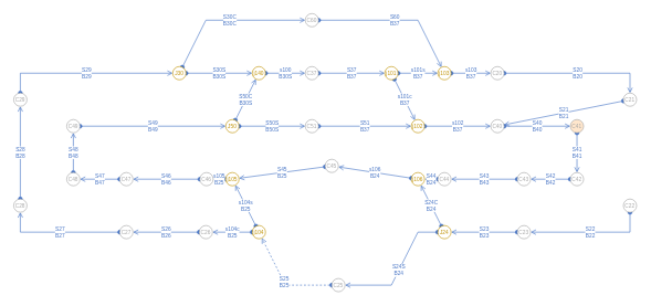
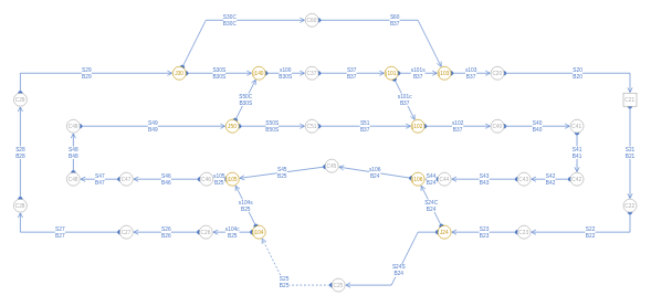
  <mxCell id="0" />
  <mxCell id="1" parent="0" />
  <mxCell id="2" value="S29&lt;br&gt;B29" style="endArrow=open;html=1;rounded=0;startArrow=oval;startFill=1;endFill=0;fontSize=8;fontColor=#4472C4;strokeColor=#4472C4;" parent="1" source="39" target="44" edge="1"><mxGeometry width="100" height="100" relative="1" as="geometry"><mxPoint x="100" y="70" as="sourcePoint" /><mxPoint x="240" y="70" as="targetPoint" /><Array as="points"><mxPoint x="30" y="110" /></Array></mxGeometry></mxCell>
  <mxCell id="3" value="s101c&lt;br&gt;B37" style="endArrow=open;html=1;rounded=0;startArrow=oval;startFill=1;endFill=0;fontSize=8;fontColor=#4472C4;strokeColor=#4472C4;" parent="1" source="40" target="52" edge="1"><mxGeometry width="100" height="100" relative="1" as="geometry"><mxPoint x="380" y="140" as="sourcePoint" /><mxPoint x="520" y="140" as="targetPoint" /></mxGeometry></mxCell>
  <mxCell id="4" value="s101s&lt;br&gt;B37" style="endArrow=open;html=1;rounded=0;startArrow=oval;startFill=1;endFill=0;fontSize=8;fontColor=#4472C4;strokeColor=#4472C4;" parent="1" source="40" target="41" edge="1"><mxGeometry width="100" height="100" relative="1" as="geometry"><mxPoint x="604.434" y="128.963" as="sourcePoint" /><mxPoint x="635.528" y="191.056" as="targetPoint" /></mxGeometry></mxCell>
  <mxCell id="5" value="S37&lt;br&gt;B37" style="endArrow=open;html=1;rounded=0;startArrow=oval;startFill=1;endFill=0;fontSize=8;fontColor=#4472C4;strokeColor=#4472C4;" parent="1" source="50" target="40" edge="1"><mxGeometry width="100" height="100" relative="1" as="geometry"><mxPoint x="490" y="80" as="sourcePoint" /><mxPoint x="615.528" y="191.056" as="targetPoint" /><mxPoint as="offset" /></mxGeometry></mxCell>
  <mxCell id="6" value="S50C&lt;br&gt;B30S" style="endArrow=open;html=1;rounded=0;startArrow=oval;startFill=1;endFill=0;fontSize=8;fontColor=#4472C4;strokeColor=#4472C4;" parent="1" source="43" target="42" edge="1"><mxGeometry width="100" height="100" relative="1" as="geometry"><mxPoint x="564.451" y="128.955" as="sourcePoint" /><mxPoint x="595.509" y="191.065" as="targetPoint" /></mxGeometry></mxCell>
  <mxCell id="7" value="S50S&lt;br&gt;B50S" style="endArrow=open;html=1;rounded=0;startArrow=oval;startFill=1;endFill=0;fontSize=8;fontColor=#4472C4;strokeColor=#4472C4;" parent="1" source="43" target="51" edge="1"><mxGeometry width="100" height="100" relative="1" as="geometry"><mxPoint x="594.451" y="138.955" as="sourcePoint" /><mxPoint x="470" y="210" as="targetPoint" /><mxPoint as="offset" /></mxGeometry></mxCell>
  <mxCell id="8" value="S30S&lt;br&gt;B30S" style="endArrow=open;html=1;rounded=0;startArrow=oval;startFill=1;endFill=0;fontSize=8;fontColor=#4472C4;strokeColor=#4472C4;" parent="1" source="44" target="42" edge="1"><mxGeometry width="100" height="100" relative="1" as="geometry"><mxPoint x="364.472" y="191.056" as="sourcePoint" /><mxPoint x="395.528" y="128.944" as="targetPoint" /></mxGeometry></mxCell>
  <mxCell id="9" value="s106&lt;br&gt;B24" style="endArrow=open;html=1;rounded=0;startArrow=oval;startFill=1;endFill=0;fontSize=8;fontColor=#4472C4;strokeColor=#4472C4;" parent="1" source="48" target="63" edge="1"><mxGeometry width="100" height="100" relative="1" as="geometry"><mxPoint x="500" y="240" as="sourcePoint" /><mxPoint x="420" y="230" as="targetPoint" /></mxGeometry></mxCell>
  <mxCell id="10" value="s105&lt;br&gt;B25" style="endArrow=open;html=1;rounded=0;startArrow=oval;startFill=1;endFill=0;fontSize=8;fontColor=#4472C4;strokeColor=#4472C4;" parent="1" source="45" target="70" edge="1"><mxGeometry width="100" height="100" relative="1" as="geometry"><mxPoint x="360" y="270" as="sourcePoint" /><mxPoint x="270" y="80" as="targetPoint" /></mxGeometry></mxCell>
  <mxCell id="11" value="s104c&lt;br&gt;B25" style="endArrow=open;html=1;rounded=0;startArrow=oval;startFill=1;endFill=0;fontSize=8;fontColor=#4472C4;strokeColor=#4472C4;" parent="1" source="46" target="62" edge="1"><mxGeometry width="100" height="100" relative="1" as="geometry"><mxPoint x="120" y="90" as="sourcePoint" /><mxPoint x="350" y="370" as="targetPoint" /><mxPoint as="offset" /></mxGeometry></mxCell>
  <mxCell id="12" value="S24C&lt;br&gt;B24" style="endArrow=open;html=1;rounded=0;startArrow=oval;startFill=1;endFill=0;fontSize=8;fontColor=#4472C4;strokeColor=#4472C4;" parent="1" source="47" target="48" edge="1"><mxGeometry x="-0.002" width="100" height="100" relative="1" as="geometry"><mxPoint x="620" y="390" as="sourcePoint" /><mxPoint x="580" y="330" as="targetPoint" /><mxPoint as="offset" /></mxGeometry></mxCell>
  <mxCell id="13" value="s104s&lt;br&gt;B25" style="endArrow=open;html=1;rounded=0;startArrow=oval;startFill=1;endFill=0;fontSize=8;fontColor=#4472C4;strokeColor=#4472C4;" parent="1" source="46" target="45" edge="1"><mxGeometry width="100" height="100" relative="1" as="geometry"><mxPoint x="275.545" y="351.047" as="sourcePoint" /><mxPoint x="244.472" y="288.944" as="targetPoint" /></mxGeometry></mxCell>
  <mxCell id="14" value="S46&lt;br&gt;B46" style="endArrow=open;html=1;rounded=0;startArrow=oval;startFill=1;endFill=0;fontSize=8;fontColor=#4472C4;strokeColor=#4472C4;" parent="1" source="70" target="64" edge="1"><mxGeometry width="100" height="100" relative="1" as="geometry"><mxPoint x="410" y="250" as="sourcePoint" /><mxPoint x="280" y="300" as="targetPoint" /></mxGeometry></mxCell>
  <mxCell id="15" value="S25&lt;br&gt;B25" style="endArrow=open;html=1;rounded=0;startArrow=oval;startFill=1;endFill=0;fontSize=8;fontColor=#4472C4;strokeColor=#4472C4;dashed=1;" parent="1" source="69" target="46" edge="1"><mxGeometry x="0.001" width="100" height="100" relative="1" as="geometry"><mxPoint x="465.528" y="421.056" as="sourcePoint" /><mxPoint x="374.472" y="298.944" as="targetPoint" /><Array as="points"><mxPoint x="430" y="430" /></Array><mxPoint as="offset" /></mxGeometry></mxCell>
  <mxCell id="16" value="S27&lt;br&gt;B27" style="endArrow=open;html=1;rounded=0;startArrow=oval;startFill=1;endFill=0;fontSize=8;fontColor=#4472C4;strokeColor=#4472C4;" parent="1" source="68" target="67" edge="1"><mxGeometry x="-0.002" width="100" height="100" relative="1" as="geometry"><mxPoint x="110" y="350" as="sourcePoint" /><mxPoint x="50" y="350" as="targetPoint" /><mxPoint as="offset" /><Array as="points"><mxPoint x="30" y="350" /></Array></mxGeometry></mxCell>
  <mxCell id="17" value="S30C&lt;br&gt;B30C" style="endArrow=open;html=1;rounded=0;startArrow=oval;startFill=1;endFill=0;fontSize=8;fontColor=#4472C4;strokeColor=#4472C4;" parent="1" source="44" target="49" edge="1"><mxGeometry width="100" height="100" relative="1" as="geometry"><mxPoint x="290" y="120" as="sourcePoint" /><mxPoint x="390" y="120" as="targetPoint" /><Array as="points"><mxPoint x="310" y="30" /></Array></mxGeometry></mxCell>
  <mxCell id="18" value="S60&lt;br&gt;B37" style="endArrow=open;html=1;rounded=0;startArrow=oval;startFill=1;endFill=0;fontSize=8;fontColor=#4472C4;strokeColor=#4472C4;" parent="1" source="49" target="41" edge="1"><mxGeometry width="100" height="100" relative="1" as="geometry"><mxPoint x="300" y="130" as="sourcePoint" /><mxPoint x="668" y="70" as="targetPoint" /><Array as="points"><mxPoint x="630" y="30" /></Array></mxGeometry></mxCell>
  <mxCell id="19" value="s100&lt;br&gt;B30S" style="endArrow=open;html=1;rounded=0;startArrow=oval;startFill=1;endFill=0;fontSize=8;fontColor=#4472C4;strokeColor=#4472C4;" parent="1" source="42" target="50" edge="1"><mxGeometry width="100" height="100" relative="1" as="geometry"><mxPoint x="410" y="120" as="sourcePoint" /><mxPoint x="590" y="120" as="targetPoint" /></mxGeometry></mxCell>
  <mxCell id="20" value="S51&lt;br&gt;B37" style="endArrow=open;html=1;rounded=0;startArrow=oval;startFill=1;endFill=0;fontSize=8;fontColor=#4472C4;strokeColor=#4472C4;" parent="1" source="51" target="52" edge="1"><mxGeometry width="100" height="100" relative="1" as="geometry"><mxPoint x="369.864" y="201.644" as="sourcePoint" /><mxPoint x="480" y="220" as="targetPoint" /><mxPoint as="offset" /></mxGeometry></mxCell>
  <mxCell id="21" value="s103&lt;br&gt;B37" style="endArrow=open;html=1;rounded=0;startArrow=oval;startFill=1;endFill=0;fontSize=8;fontColor=#4472C4;strokeColor=#4472C4;" parent="1" source="41" target="54" edge="1"><mxGeometry width="100" height="100" relative="1" as="geometry"><mxPoint x="714" y="120" as="sourcePoint" /><mxPoint x="800" y="150" as="targetPoint" /></mxGeometry></mxCell>
  <mxCell id="22" value="s102&lt;br&gt;B37" style="endArrow=open;html=1;rounded=0;startArrow=oval;startFill=1;endFill=0;fontSize=8;fontColor=#4472C4;strokeColor=#4472C4;" parent="1" source="52" target="53" edge="1"><mxGeometry width="100" height="100" relative="1" as="geometry"><mxPoint x="730" y="120" as="sourcePoint" /><mxPoint x="750" y="120" as="targetPoint" /><mxPoint as="offset" /></mxGeometry></mxCell>
  <mxCell id="23" value="S40&lt;br&gt;B40" style="endArrow=open;html=1;rounded=0;startArrow=oval;startFill=1;endFill=0;fontSize=8;fontColor=#4472C4;strokeColor=#4472C4;" parent="1" source="53" target="55" edge="1"><mxGeometry x="0.007" width="100" height="100" relative="1" as="geometry"><mxPoint x="690" y="200" as="sourcePoint" /><mxPoint x="850" y="270" as="targetPoint" /><mxPoint as="offset" /></mxGeometry></mxCell>
  <mxCell id="24" value="S41&lt;br&gt;B41" style="endArrow=open;html=1;rounded=0;startArrow=oval;startFill=1;endFill=0;fontSize=8;fontColor=#4472C4;strokeColor=#4472C4;" parent="1" source="55" target="56" edge="1"><mxGeometry x="0.007" width="100" height="100" relative="1" as="geometry"><mxPoint x="770" y="200" as="sourcePoint" /><mxPoint x="830" y="250" as="targetPoint" /><mxPoint as="offset" /></mxGeometry></mxCell>
  <mxCell id="25" value="S42&lt;br&gt;B42" style="endArrow=open;html=1;rounded=0;startArrow=oval;startFill=1;endFill=0;fontSize=8;fontColor=#4472C4;strokeColor=#4472C4;" parent="1" source="56" target="57" edge="1"><mxGeometry x="0.007" width="100" height="100" relative="1" as="geometry"><mxPoint x="880" y="210" as="sourcePoint" /><mxPoint x="880" y="270" as="targetPoint" /><mxPoint as="offset" /></mxGeometry></mxCell>
  <mxCell id="26" value="S43&lt;br&gt;B43" style="endArrow=open;html=1;rounded=0;startArrow=oval;startFill=1;endFill=0;fontSize=8;fontColor=#4472C4;strokeColor=#4472C4;" parent="1" source="57" target="58" edge="1"><mxGeometry x="0.007" width="100" height="100" relative="1" as="geometry"><mxPoint x="780.033" y="260.815" as="sourcePoint" /><mxPoint x="760" y="270" as="targetPoint" /><mxPoint as="offset" /></mxGeometry></mxCell>
  <mxCell id="27" value="S20&lt;br&gt;B20" style="endArrow=open;html=1;rounded=0;startArrow=oval;startFill=1;endFill=0;fontSize=8;fontColor=#4472C4;strokeColor=#4472C4;" parent="1" source="54" target="59" edge="1"><mxGeometry x="0.009" width="100" height="100" relative="1" as="geometry"><mxPoint x="770" y="200" as="sourcePoint" /><mxPoint x="880" y="110" as="targetPoint" /><mxPoint as="offset" /><Array as="points"><mxPoint x="950" y="110" /></Array></mxGeometry></mxCell>
- <mxCell id="28" value="S21&lt;br&gt;B21" style="endArrow=open;html=1;rounded=0;startArrow=oval;startFill=1;endFill=0;fontSize=8;fontColor=#4472C4;strokeColor=#4472C4;" parent="1" source="59" target="53" edge="1"><mxGeometry width="100" height="100" relative="1" as="geometry"><mxPoint x="814" y="120" as="sourcePoint" /><mxPoint x="964" y="150" as="targetPoint" /></mxGeometry></mxCell>
+ <mxCell id="28" value="S21&lt;br&gt;B21" style="endArrow=open;html=1;rounded=0;startArrow=oval;startFill=1;endFill=0;fontSize=8;fontColor=#4472C4;strokeColor=#4472C4;" parent="1" source="59" target="60" edge="1"><mxGeometry width="100" height="100" relative="1" as="geometry"><mxPoint x="814" y="120" as="sourcePoint" /><mxPoint x="964" y="150" as="targetPoint" /></mxGeometry></mxCell>
  <mxCell id="29" value="S22&lt;br&gt;B22" style="endArrow=open;html=1;rounded=0;startArrow=oval;startFill=1;endFill=0;fontSize=8;fontColor=#4472C4;strokeColor=#4472C4;" parent="1" source="60" target="61" edge="1"><mxGeometry width="100" height="100" relative="1" as="geometry"><mxPoint x="920" y="170" as="sourcePoint" /><mxPoint x="920" y="310" as="targetPoint" /><Array as="points"><mxPoint x="950" y="350" /></Array></mxGeometry></mxCell>
  <mxCell id="30" value="S23&lt;br&gt;B23" style="endArrow=open;html=1;rounded=0;startArrow=oval;startFill=1;endFill=0;fontSize=8;fontColor=#4472C4;strokeColor=#4472C4;" parent="1" source="61" target="47" edge="1"><mxGeometry width="100" height="100" relative="1" as="geometry"><mxPoint x="920" y="330" as="sourcePoint" /><mxPoint x="700" y="350" as="targetPoint" /><Array as="points" /></mxGeometry></mxCell>
  <mxCell id="31" value="S44&lt;br&gt;B24" style="endArrow=open;html=1;rounded=0;startArrow=oval;startFill=1;endFill=0;fontSize=8;fontColor=#4472C4;strokeColor=#4472C4;" parent="1" source="58" target="48" edge="1"><mxGeometry width="100" height="100" relative="1" as="geometry"><mxPoint x="500" y="280" as="sourcePoint" /><mxPoint x="620" y="260" as="targetPoint" /></mxGeometry></mxCell>
  <mxCell id="32" value="S47&lt;br&gt;B47" style="endArrow=open;html=1;rounded=0;startArrow=oval;startFill=1;endFill=0;fontSize=8;fontColor=#4472C4;strokeColor=#4472C4;" parent="1" source="64" target="65" edge="1"><mxGeometry width="100" height="100" relative="1" as="geometry"><mxPoint x="310" y="280" as="sourcePoint" /><mxPoint x="210" y="280" as="targetPoint" /></mxGeometry></mxCell>
  <mxCell id="33" value="S48&lt;br&gt;B48" style="endArrow=open;html=1;rounded=0;startArrow=oval;startFill=1;endFill=0;fontSize=8;fontColor=#4472C4;strokeColor=#4472C4;" parent="1" source="65" target="66" edge="1"><mxGeometry width="100" height="100" relative="1" as="geometry"><mxPoint x="190" y="280" as="sourcePoint" /><mxPoint x="130" y="280" as="targetPoint" /></mxGeometry></mxCell>
  <mxCell id="34" value="S49&lt;br&gt;B49" style="endArrow=open;html=1;rounded=0;startArrow=oval;startFill=1;endFill=0;fontSize=8;fontColor=#4472C4;strokeColor=#4472C4;" parent="1" source="66" target="43" edge="1"><mxGeometry width="100" height="100" relative="1" as="geometry"><mxPoint x="80" y="270" as="sourcePoint" /><mxPoint x="80" y="210" as="targetPoint" /></mxGeometry></mxCell>
  <mxCell id="35" value="S28&lt;br&gt;B28" style="endArrow=open;html=1;rounded=0;startArrow=oval;startFill=1;endFill=0;fontSize=8;fontColor=#4472C4;strokeColor=#4472C4;" parent="1" source="67" target="39" edge="1"><mxGeometry width="100" height="100" relative="1" as="geometry"><mxPoint x="310" y="360" as="sourcePoint" /><mxPoint x="60" y="330" as="targetPoint" /><mxPoint as="offset" /></mxGeometry></mxCell>
  <mxCell id="36" value="S26&lt;br&gt;B26" style="endArrow=open;html=1;rounded=0;startArrow=oval;startFill=1;endFill=0;fontSize=8;fontColor=#4472C4;strokeColor=#4472C4;" parent="1" source="62" target="68" edge="1"><mxGeometry width="100" height="100" relative="1" as="geometry"><mxPoint x="280" y="360" as="sourcePoint" /><mxPoint x="130" y="280" as="targetPoint" /></mxGeometry></mxCell>
  <mxCell id="37" value="S24S&lt;br&gt;B24" style="endArrow=open;html=1;rounded=0;startArrow=oval;startFill=1;endFill=0;fontSize=8;fontColor=#4472C4;strokeColor=#4472C4;" parent="1" source="47" target="69" edge="1"><mxGeometry width="100" height="100" relative="1" as="geometry"><mxPoint x="650" y="370" as="sourcePoint" /><mxPoint x="409.822" y="361.878" as="targetPoint" /><Array as="points"><mxPoint x="630" y="350" /><mxPoint x="590" y="430" /></Array></mxGeometry></mxCell>
  <mxCell id="38" value="S45&lt;br&gt;B25" style="endArrow=open;html=1;rounded=0;startArrow=oval;startFill=1;endFill=0;fontSize=8;fontColor=#4472C4;strokeColor=#4472C4;" parent="1" source="63" target="45" edge="1"><mxGeometry width="100" height="100" relative="1" as="geometry"><mxPoint x="435.552" y="431.044" as="sourcePoint" /><mxPoint x="460" y="300" as="targetPoint" /></mxGeometry></mxCell>
  <mxCell id="39" value="C29" style="ellipse;whiteSpace=wrap;html=1;aspect=fixed;fontSize=8;fontColor=#A5A5A5;strokeColor=#A5A5A5;" parent="1" vertex="1"><mxGeometry x="20" y="140" width="20" height="20" as="geometry" /></mxCell>
  <mxCell id="40" value="j101" style="ellipse;whiteSpace=wrap;html=1;aspect=fixed;fontSize=8;fontColor=#BF9000;strokeColor=#BF9000;" parent="1" vertex="1"><mxGeometry x="580" y="100" width="20" height="20" as="geometry" /></mxCell>
  <mxCell id="41" value="j103" style="ellipse;whiteSpace=wrap;html=1;aspect=fixed;fontSize=8;fontColor=#BF9000;strokeColor=#BF9000;" parent="1" vertex="1"><mxGeometry x="660" y="100" width="20" height="20" as="geometry" /></mxCell>
  <mxCell id="42" value="j140" style="ellipse;whiteSpace=wrap;html=1;aspect=fixed;fontSize=8;fontColor=#BF9000;strokeColor=#BF9000;" parent="1" vertex="1"><mxGeometry x="380" y="100" width="20" height="20" as="geometry" /></mxCell>
  <mxCell id="43" value="J50" style="ellipse;whiteSpace=wrap;html=1;aspect=fixed;fontSize=8;fontColor=#BF9000;strokeColor=#BF9000;" parent="1" vertex="1"><mxGeometry x="340" y="180" width="20" height="20" as="geometry" /></mxCell>
  <mxCell id="44" value="J30" style="ellipse;whiteSpace=wrap;html=1;aspect=fixed;fontSize=8;fontColor=#BF9000;strokeColor=#BF9000;" parent="1" vertex="1"><mxGeometry x="260" y="100" width="20" height="20" as="geometry" /></mxCell>
  <mxCell id="45" value="j105" style="ellipse;whiteSpace=wrap;html=1;aspect=fixed;fontSize=8;fontColor=#BF9000;strokeColor=#BF9000;" parent="1" vertex="1"><mxGeometry x="340" y="260" width="20" height="20" as="geometry" /></mxCell>
  <mxCell id="46" value="j104" style="ellipse;whiteSpace=wrap;html=1;aspect=fixed;fontSize=8;fontColor=#BF9000;strokeColor=#BF9000;" parent="1" vertex="1"><mxGeometry x="380" y="340" width="20" height="20" as="geometry" /></mxCell>
  <mxCell id="47" value="J24" style="ellipse;whiteSpace=wrap;html=1;aspect=fixed;fontSize=8;fontColor=#BF9000;strokeColor=#BF9000;" parent="1" vertex="1"><mxGeometry x="660" y="340" width="20" height="20" as="geometry" /></mxCell>
  <mxCell id="48" value="j106" style="ellipse;whiteSpace=wrap;html=1;aspect=fixed;fontSize=8;fontColor=#BF9000;strokeColor=#BF9000;" parent="1" vertex="1"><mxGeometry x="620" y="260" width="20" height="20" as="geometry" /></mxCell>
  <mxCell id="49" value="C60" style="ellipse;whiteSpace=wrap;html=1;aspect=fixed;fontSize=8;fontColor=#A5A5A5;strokeColor=#A5A5A5;" parent="1" vertex="1"><mxGeometry x="460" y="20" width="20" height="20" as="geometry" /></mxCell>
  <mxCell id="50" value="C37" style="ellipse;whiteSpace=wrap;html=1;aspect=fixed;fontSize=8;fontColor=#A5A5A5;strokeColor=#A5A5A5;" parent="1" vertex="1"><mxGeometry x="460" y="100" width="20" height="20" as="geometry" /></mxCell>
  <mxCell id="51" value="C51" style="ellipse;whiteSpace=wrap;html=1;aspect=fixed;fontSize=8;fontColor=#A5A5A5;strokeColor=#A5A5A5;" parent="1" vertex="1"><mxGeometry x="460" y="180" width="20" height="20" as="geometry" /></mxCell>
  <mxCell id="52" value="j102" style="ellipse;whiteSpace=wrap;html=1;aspect=fixed;fontSize=8;fontColor=#BF9000;strokeColor=#BF9000;" parent="1" vertex="1"><mxGeometry x="620" y="180" width="20" height="20" as="geometry" /></mxCell>
  <mxCell id="53" value="C40" style="ellipse;whiteSpace=wrap;html=1;aspect=fixed;fontSize=8;fontColor=#A5A5A5;strokeColor=#A5A5A5;" parent="1" vertex="1"><mxGeometry x="740" y="180" width="20" height="20" as="geometry" /></mxCell>
  <mxCell id="54" value="C20" style="ellipse;whiteSpace=wrap;html=1;aspect=fixed;fontSize=8;fontColor=#A5A5A5;strokeColor=#A5A5A5;" parent="1" vertex="1"><mxGeometry x="740" y="100" width="20" height="20" as="geometry" /></mxCell>
- <mxCell id="55" value="C41" style="ellipse;whiteSpace=wrap;html=1;aspect=fixed;fontSize=8;fontColor=#A5A5A5;strokeColor=#A5A5A5;fillColor=#ffe6cc;" parent="1" vertex="1"><mxGeometry x="860" y="180" width="20" height="20" as="geometry" /></mxCell>
+ <mxCell id="55" value="C41" style="ellipse;whiteSpace=wrap;html=1;aspect=fixed;fontSize=8;fontColor=#A5A5A5;strokeColor=#A5A5A5;" parent="1" vertex="1"><mxGeometry x="860" y="180" width="20" height="20" as="geometry" /></mxCell>
  <mxCell id="56" value="C42" style="ellipse;whiteSpace=wrap;html=1;aspect=fixed;fontSize=8;fontColor=#A5A5A5;strokeColor=#A5A5A5;" parent="1" vertex="1"><mxGeometry x="860" y="260" width="20" height="20" as="geometry" /></mxCell>
  <mxCell id="57" value="C43" style="ellipse;whiteSpace=wrap;html=1;aspect=fixed;fontSize=8;fontColor=#A5A5A5;strokeColor=#A5A5A5;" parent="1" vertex="1"><mxGeometry x="780" y="260" width="20" height="20" as="geometry" /></mxCell>
  <mxCell id="58" value="C44" style="ellipse;whiteSpace=wrap;html=1;aspect=fixed;fontSize=8;fontColor=#A5A5A5;strokeColor=#A5A5A5;" parent="1" vertex="1"><mxGeometry x="660" y="260" width="20" height="20" as="geometry" /></mxCell>
- <mxCell id="59" value="C21" style="ellipse;whiteSpace=wrap;html=1;aspect=fixed;fontSize=8;fontColor=#A5A5A5;strokeColor=#A5A5A5;" parent="1" vertex="1"><mxGeometry x="940" y="140" width="20" height="20" as="geometry" /></mxCell>
+ <mxCell id="59" value="C21" style="whiteSpace=wrap;html=1;aspect=fixed;fontSize=8;fontColor=#A5A5A5;strokeColor=#A5A5A5;rounded=0;" parent="1" vertex="1"><mxGeometry x="940" y="140" width="20" height="20" as="geometry" /></mxCell>
  <mxCell id="60" value="C22" style="ellipse;whiteSpace=wrap;html=1;aspect=fixed;fontSize=8;fontColor=#A5A5A5;strokeColor=#A5A5A5;" parent="1" vertex="1"><mxGeometry x="940" y="300" width="20" height="20" as="geometry" /></mxCell>
  <mxCell id="61" value="C23" style="ellipse;whiteSpace=wrap;html=1;aspect=fixed;fontSize=8;fontColor=#A5A5A5;strokeColor=#A5A5A5;" parent="1" vertex="1"><mxGeometry x="780" y="340" width="20" height="20" as="geometry" /></mxCell>
  <mxCell id="62" value="C26" style="ellipse;whiteSpace=wrap;html=1;aspect=fixed;fontSize=8;fontColor=#A5A5A5;strokeColor=#A5A5A5;" parent="1" vertex="1"><mxGeometry x="300" y="340" width="20" height="20" as="geometry" /></mxCell>
  <mxCell id="63" value="C45" style="ellipse;whiteSpace=wrap;html=1;aspect=fixed;fontSize=8;fontColor=#A5A5A5;strokeColor=#A5A5A5;" parent="1" vertex="1"><mxGeometry x="490" y="240" width="20" height="20" as="geometry" /></mxCell>
  <mxCell id="64" value="C47" style="ellipse;whiteSpace=wrap;html=1;aspect=fixed;fontSize=8;fontColor=#A5A5A5;strokeColor=#A5A5A5;" parent="1" vertex="1"><mxGeometry x="180" y="260" width="20" height="20" as="geometry" /></mxCell>
  <mxCell id="65" value="C48" style="ellipse;whiteSpace=wrap;html=1;aspect=fixed;fontSize=8;fontColor=#A5A5A5;strokeColor=#A5A5A5;" parent="1" vertex="1"><mxGeometry x="100" y="260" width="20" height="20" as="geometry" /></mxCell>
  <mxCell id="66" value="C49" style="ellipse;whiteSpace=wrap;html=1;aspect=fixed;fontSize=8;fontColor=#A5A5A5;strokeColor=#A5A5A5;" parent="1" vertex="1"><mxGeometry x="100" y="180" width="20" height="20" as="geometry" /></mxCell>
  <mxCell id="67" value="C28" style="ellipse;whiteSpace=wrap;html=1;aspect=fixed;fontSize=8;fontColor=#A5A5A5;strokeColor=#A5A5A5;" parent="1" vertex="1"><mxGeometry x="20" y="300" width="20" height="20" as="geometry" /></mxCell>
  <mxCell id="68" value="C27" style="ellipse;whiteSpace=wrap;html=1;aspect=fixed;fontSize=8;fontColor=#A5A5A5;strokeColor=#A5A5A5;" parent="1" vertex="1"><mxGeometry x="180" y="340" width="20" height="20" as="geometry" /></mxCell>
  <mxCell id="69" value="C25" style="ellipse;whiteSpace=wrap;html=1;aspect=fixed;fontSize=8;fontColor=#A5A5A5;strokeColor=#A5A5A5;" parent="1" vertex="1"><mxGeometry x="500" y="420" width="20" height="20" as="geometry" /></mxCell>
  <mxCell id="70" value="C46" style="ellipse;whiteSpace=wrap;html=1;aspect=fixed;fontSize=8;fontColor=#A5A5A5;strokeColor=#A5A5A5;" parent="1" vertex="1"><mxGeometry x="301" y="260" width="20" height="20" as="geometry" /></mxCell>
